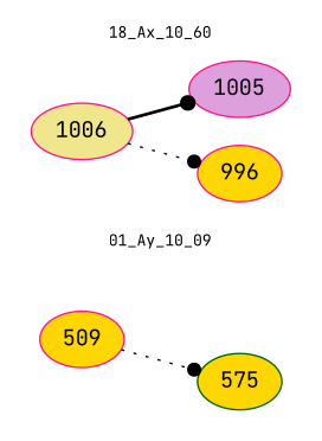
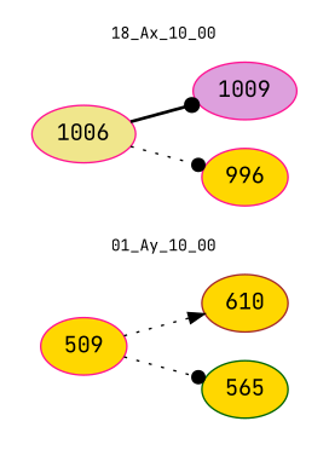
  digraph {
    fontname="JetBrains Mono"
    rankdir=LR
    node [color=deeppink fillcolor=gold fontname="JetBrains Mono" style=filled]
    edge [arrowhead=dot color=black fontname="JetBrains Mono" style=dotted]
    n1 [label=509]
-   n2 [color=darkgreen label=575]
+   n2 [color=darkgreen label=565]
+   n3 [color=brown label=610]
    n4 [fillcolor=khaki label=1006]
    n5 [label=996]
-   n6 [fillcolor=plum label=1005]
+   n6 [fillcolor=plum label=1009]
    subgraph cluster_1 {
      color=white
      fontsize=10
-     label="01_Ay_10_09"
+     label="01_Ay_10_00"
      n1
      n2
+     n3
    }
    subgraph cluster_2 {
      color=white
      fontsize=10
-     label="18_Ax_10_60"
+     label="18_Ax_10_00"
      n4
      n5
      n6
    }
    n1 -> n2
+   n1 -> n3 [arrowhead=normal]
    n4 -> n5
    n4 -> n6 [style=bold]
  }
